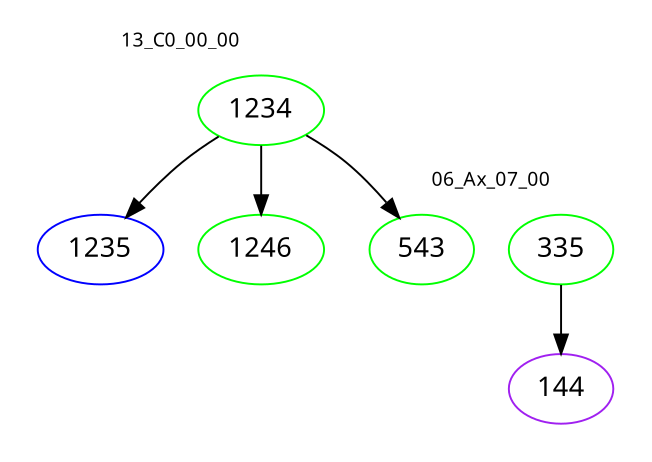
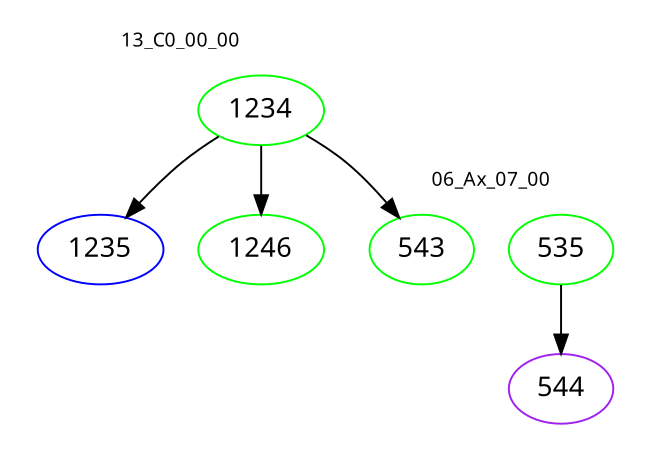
  digraph {
    fontname="Noto Sans"
    node [color=green fontname="Noto Sans"]
    edge [color=black fontname="Noto Sans"]
-   n1 [label=335]
-   n2 [color=purple label=144]
+   n1 [label=535]
+   n2 [color=purple label=544]
    n3 [label=543]
    n4 [label=1234]
    n5 [color=blue label=1235]
    n6 [label=1246]
    subgraph cluster_1 {
      color=white
      fontsize=10
      label="06_Ax_07_00"
      n1
      n2
      n3
    }
    subgraph cluster_2 {
      color=white
      fontsize=10
      label="13_C0_00_00"
      n4
      n5
      n6
    }
    n1 -> n2
    n4 -> n3
    n4 -> n5
    n4 -> n6
  }
